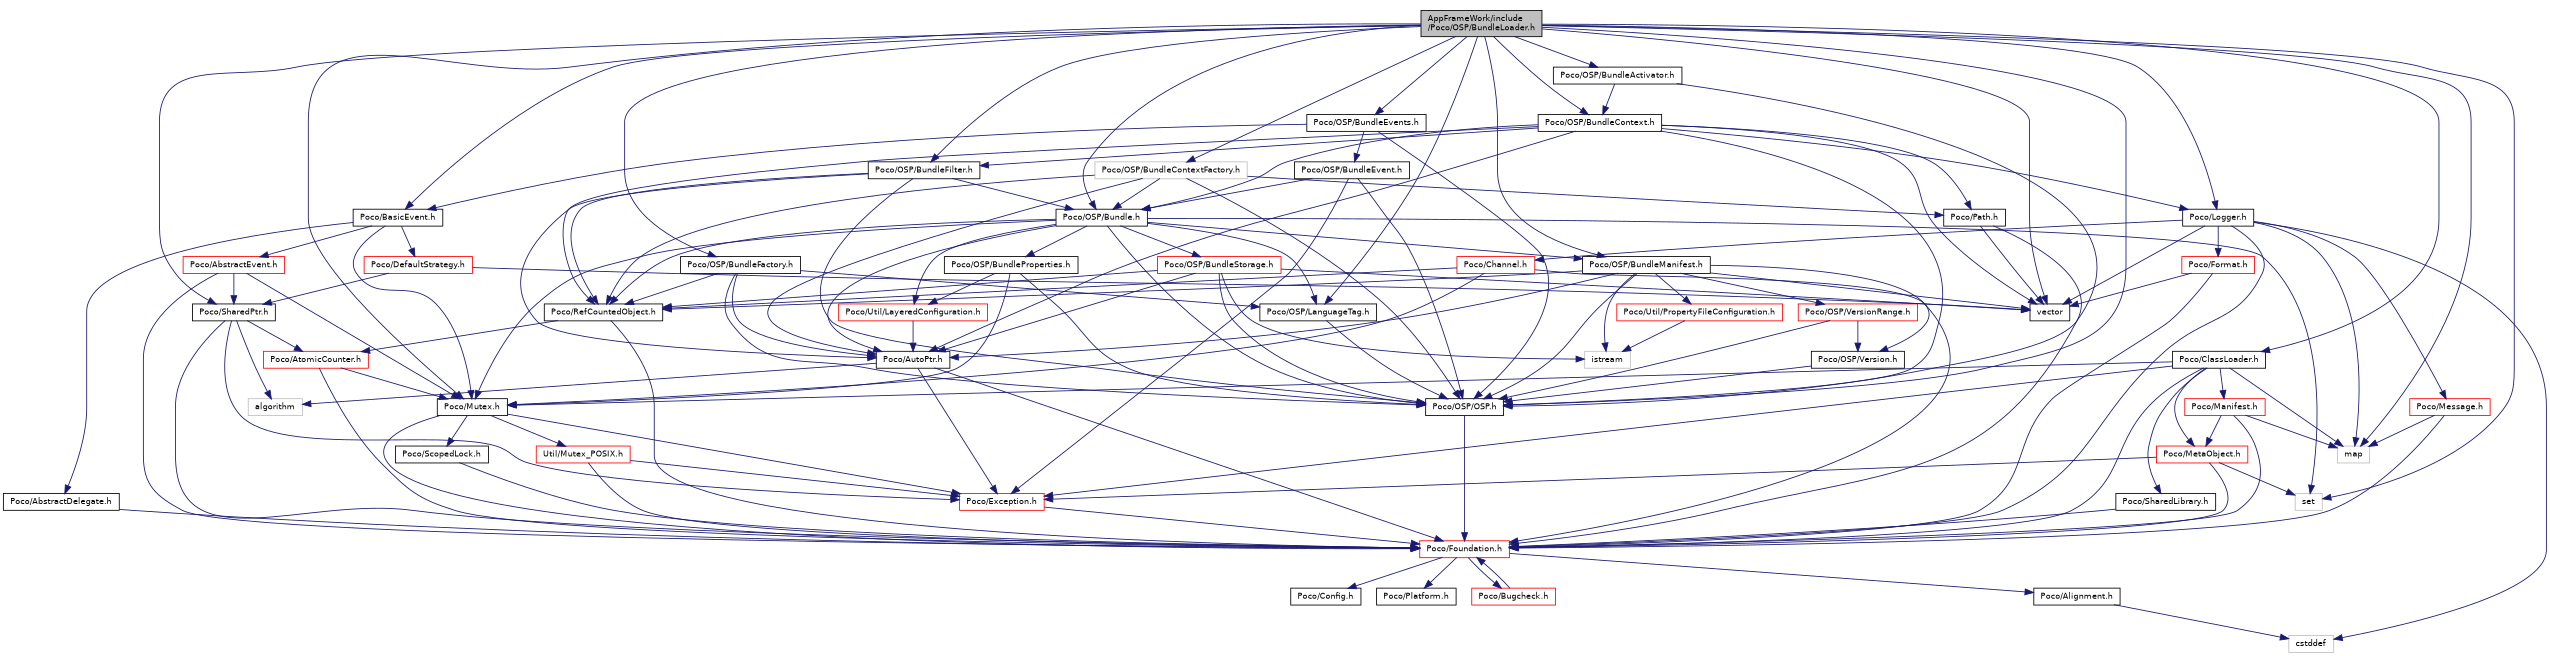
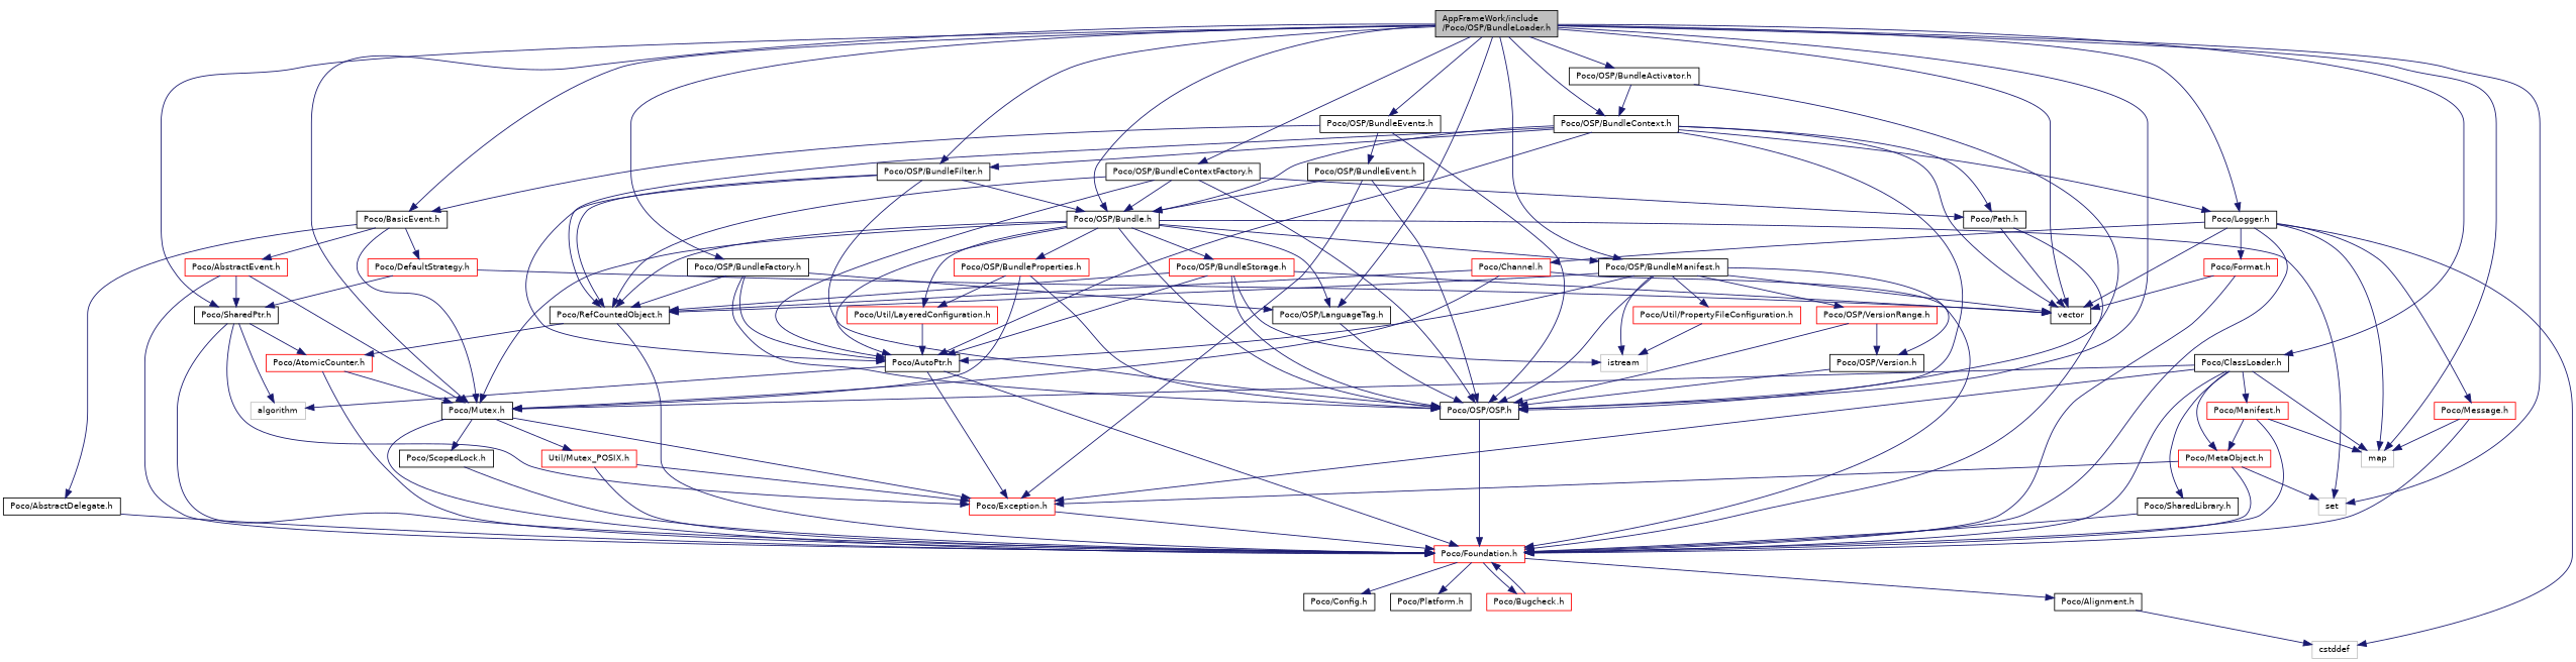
  digraph {
    node [color=black fillcolor=white fontname=Helvetica fontsize=10 shape=record style=filled]
    edge [color=midnightblue fontname=Helvetica fontsize=10 labelfontname=Helvetica labelfontsize=10 style=solid]
    n1 [fillcolor=grey75 fontcolor=black height=0.2 label="AppFrameWork/include\l/Poco/OSP/BundleLoader.h" width=0.4]
    n2 [height=0.2 label="Poco/OSP/OSP.h" width=0.4]
    n3 [height=0.2 label="Poco/OSP/Bundle.h" width=0.4]
    n4 [height=0.2 label="Poco/OSP/BundleManifest.h" width=0.4]
    n5 [height=0.2 label="Poco/Mutex.h" width=0.4]
    n6 [height=0.2 label=vector width=0.4]
    n7 [height=0.2 label="Poco/OSP/LanguageTag.h" width=0.4]
    n8 [color=grey75 height=0.2 label=set width=0.4]
    n9 [height=0.2 label="Poco/OSP/BundleFactory.h" width=0.4]
    n10 [height=0.2 label="Poco/OSP/BundleContext.h" width=0.4]
    n11 [height=0.2 label="Poco/OSP/BundleFilter.h" width=0.4]
    n12 [height=0.2 label="Poco/Logger.h" width=0.4]
    n13 [color=grey75 height=0.2 label=map width=0.4]
-   n14 [color=grey75 height=0.2 label="Poco/OSP/BundleContextFactory.h" width=0.4]
+   n14 [height=0.2 label="Poco/OSP/BundleContextFactory.h" width=0.4]
    n15 [height=0.2 label="Poco/OSP/BundleEvents.h" width=0.4]
    n16 [height=0.2 label="Poco/BasicEvent.h" width=0.4]
    n17 [height=0.2 label="Poco/SharedPtr.h" width=0.4]
    n18 [height=0.2 label="Poco/OSP/BundleActivator.h" width=0.4]
    n19 [height=0.2 label="Poco/ClassLoader.h" width=0.4]
    n20 [color=red height=0.2 label="Poco/Foundation.h" width=0.4]
    n21 [height=0.2 label="Poco/RefCountedObject.h" width=0.4]
    n22 [height=0.2 label="Poco/AutoPtr.h" width=0.4]
    n23 [color=red height=0.2 label="Poco/OSP/BundleStorage.h" width=0.4]
-   n24 [height=0.2 label="Poco/OSP/BundleProperties.h" width=0.4]
+   n24 [color=red height=0.2 label="Poco/OSP/BundleProperties.h" width=0.4]
    n25 [color=red height=0.2 label="Poco/Util/LayeredConfiguration.h" width=0.4]
    n26 [height=0.2 label="Poco/OSP/Version.h" width=0.4]
    n27 [color=red height=0.2 label="Poco/OSP/VersionRange.h" width=0.4]
    n28 [color=red height=0.2 label="Poco/Util/PropertyFileConfiguration.h" width=0.4]
    n29 [color=grey75 height=0.2 label=istream width=0.4]
    n30 [color=red height=0.2 label="Poco/Exception.h" width=0.4]
    n31 [height=0.2 label="Poco/ScopedLock.h" width=0.4]
    n32 [color=red height=0.2 label="Util/Mutex_POSIX.h" width=0.4]
    n33 [height=0.2 label="Poco/Path.h" width=0.4]
    n34 [color=grey75 height=0.2 label=cstddef width=0.4]
    n35 [color=red height=0.2 label="Poco/Channel.h" width=0.4]
    n36 [color=red height=0.2 label="Poco/Message.h" width=0.4]
    n37 [color=red height=0.2 label="Poco/Format.h" width=0.4]
    n38 [height=0.2 label="Poco/OSP/BundleEvent.h" width=0.4]
    n39 [color=red height=0.2 label="Poco/AbstractEvent.h" width=0.4]
    n40 [color=red height=0.2 label="Poco/DefaultStrategy.h" width=0.4]
    n41 [height=0.2 label="Poco/AbstractDelegate.h" width=0.4]
    n42 [color=red height=0.2 label="Poco/AtomicCounter.h" width=0.4]
    n43 [color=grey75 height=0.2 label=algorithm width=0.4]
    n44 [color=red height=0.2 label="Poco/MetaObject.h" width=0.4]
    n45 [color=red height=0.2 label="Poco/Manifest.h" width=0.4]
    n46 [height=0.2 label="Poco/SharedLibrary.h" width=0.4]
    n47 [height=0.2 label="Poco/Config.h" width=0.4]
    n48 [height=0.2 label="Poco/Platform.h" width=0.4]
    n49 [height=0.2 label="Poco/Alignment.h" width=0.4]
    n50 [color=red height=0.2 label="Poco/Bugcheck.h" width=0.4]
    n1 -> n2
    n1 -> n3
    n1 -> n4
    n1 -> n5
    n1 -> n6
    n1 -> n7
    n1 -> n8
    n1 -> n9
    n1 -> n10
    n1 -> n11
    n1 -> n12
    n1 -> n13
    n1 -> n14
    n1 -> n15
    n1 -> n16
    n1 -> n17
    n1 -> n18
    n1 -> n19
    n2 -> n20
    n3 -> n2
    n3 -> n4
    n3 -> n5
    n3 -> n7
    n3 -> n8
    n3 -> n21
    n3 -> n22
    n3 -> n23
    n3 -> n24
    n3 -> n25
    n4 -> n2
    n4 -> n6
    n4 -> n21
    n4 -> n22
    n4 -> n26
    n4 -> n27
    n4 -> n28
    n4 -> n29
    n5 -> n20
    n5 -> n30
    n5 -> n31
    n5 -> n32
    n7 -> n2
    n9 -> n2
    n9 -> n7
    n9 -> n21
    n9 -> n22
    n10 -> n2
    n10 -> n3
    n10 -> n6
    n10 -> n11
    n10 -> n12
    n10 -> n21
    n10 -> n22
    n10 -> n33
    n11 -> n2
    n11 -> n3
    n11 -> n21
    n11 -> n22
    n12 -> n6
    n12 -> n13
    n12 -> n20
    n12 -> n34
    n12 -> n35
    n12 -> n36
    n12 -> n37
    n14 -> n2
    n14 -> n3
    n14 -> n21
    n14 -> n22
    n14 -> n33
    n15 -> n2
    n15 -> n16
    n15 -> n38
    n16 -> n5
    n16 -> n39
    n16 -> n40
    n16 -> n41
    n17 -> n20
    n17 -> n30
    n17 -> n42
    n17 -> n43
    n18 -> n2
    n18 -> n10
    n19 -> n5
    n19 -> n13
    n19 -> n20
    n19 -> n30
    n19 -> n44
    n19 -> n45
    n19 -> n46
    n20 -> n47
    n20 -> n48
    n20 -> n49
    n20 -> n50
    n21 -> n20
    n21 -> n42
    n22 -> n20
    n22 -> n30
    n22 -> n43
    n23 -> n2
    n23 -> n6
    n23 -> n21
    n23 -> n22
    n23 -> n29
    n24 -> n2
    n24 -> n5
    n24 -> n25
    n25 -> n22
    n26 -> n2
    n27 -> n2
    n27 -> n26
    n28 -> n29
    n30 -> n20
    n31 -> n20
    n32 -> n20
    n32 -> n30
    n33 -> n6
    n33 -> n20
    n35 -> n5
    n35 -> n20
    n35 -> n21
    n36 -> n13
    n36 -> n20
    n37 -> n6
    n37 -> n20
    n38 -> n2
    n38 -> n3
    n38 -> n30
    n39 -> n5
    n39 -> n17
    n39 -> n20
    n40 -> n6
    n40 -> n17
    n41 -> n20
    n42 -> n5
    n42 -> n20
    n44 -> n8
    n44 -> n20
    n44 -> n30
    n45 -> n13
    n45 -> n20
    n45 -> n44
    n46 -> n20
    n49 -> n34
    n50 -> n20
  }
